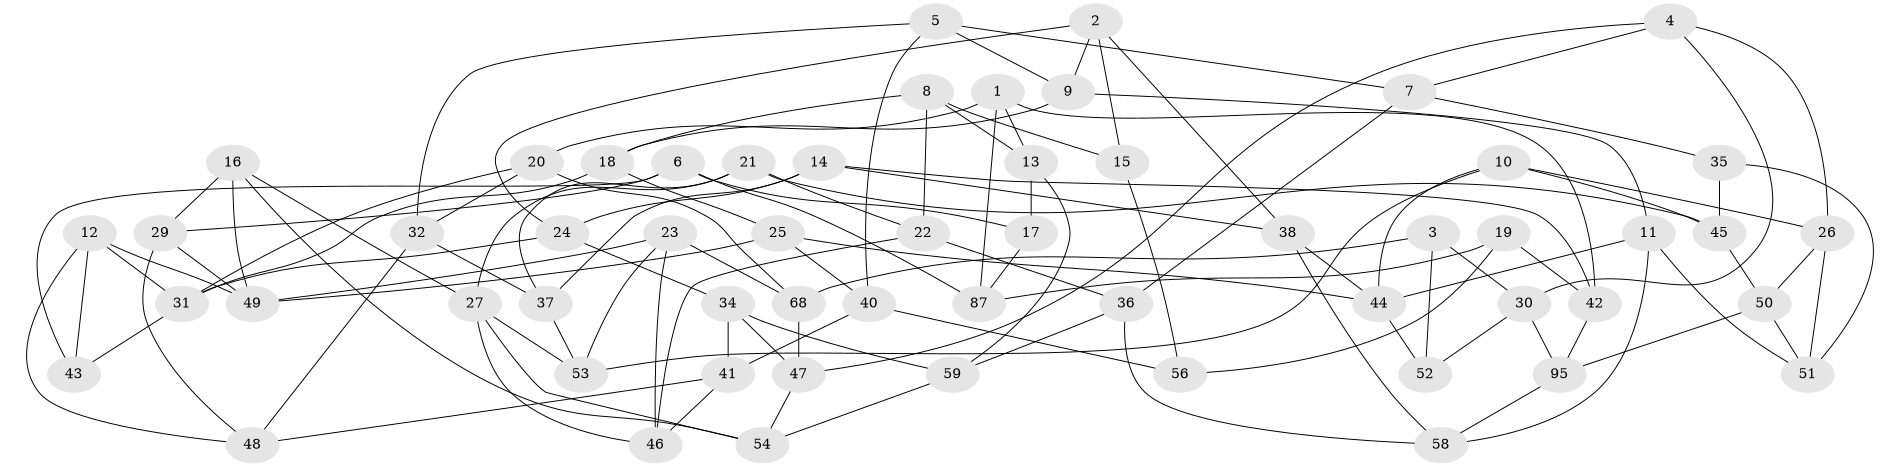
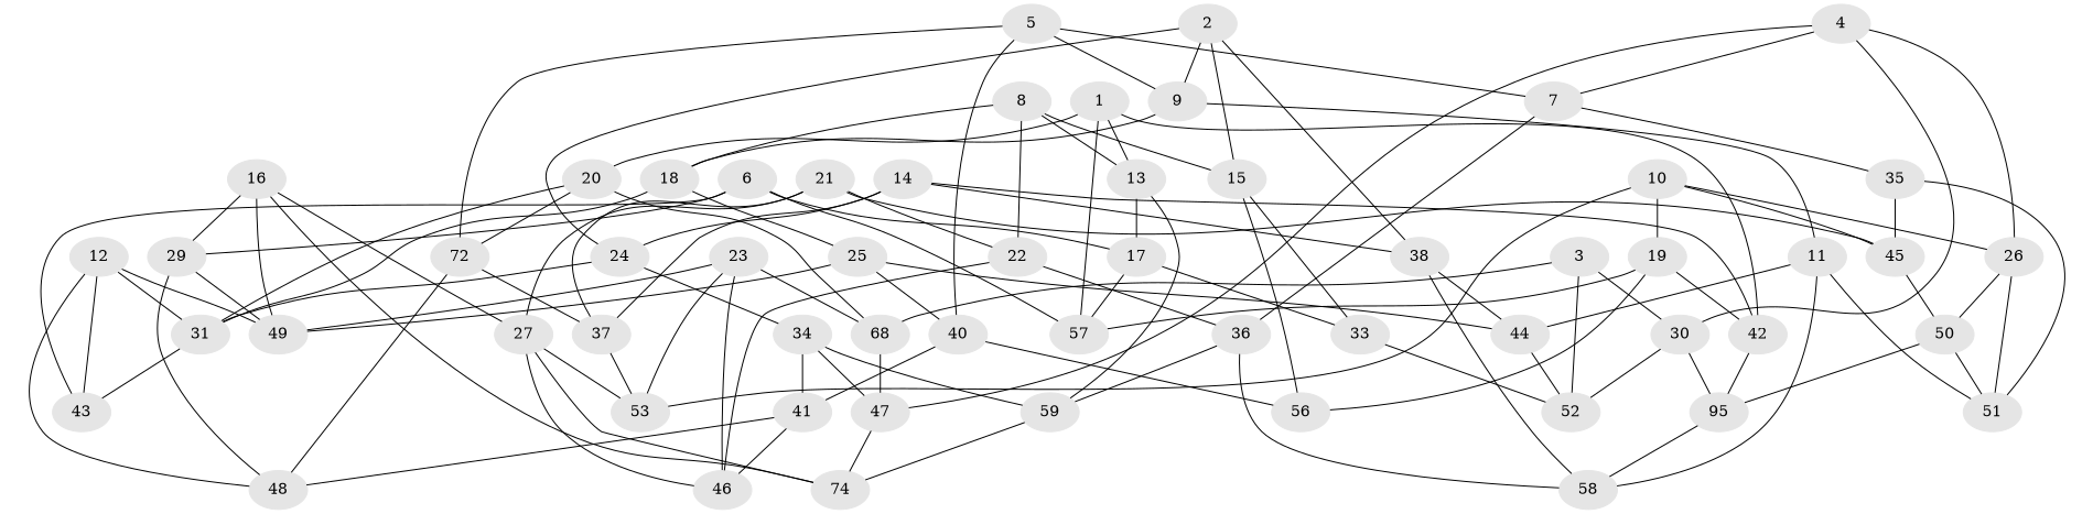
  graph {
    node [color=gray90 style=filled]
    1
    13
    20
    42
-   57 [label=87]
+   57
    17
    n7 [label=59]
    n8 [label=68]
-   32
+   32 [label=72]
    31
    n11 [label=95]
    2
    9
    15
    24
    38
    18
    11
+   33
    56
    34
    44
    58
    3
    30
    52
    47
    4
    7
    26
    35
    36
    51
    50
-   54
+   54 [label=74]
    5
    40
    48
    37
    41
    6
    29
    43
    49
    45
    8
    22
    25
    46
    10
    19
    53
    12
    14
    16
    27
    21
    23
    1 -- 13
    1 -- 20
    1 -- 42
    1 -- 57
    13 -- 17
    13 -- n7
    20 -- n8
    20 -- 32
    20 -- 31
    42 -- n11
    17 -- 57
+   17 -- 33
    n7 -- 54
    n8 -- 47
    32 -- 48
    32 -- 37
    31 -- 43
    n11 -- 58
    2 -- 9
    2 -- 15
    2 -- 24
    2 -- 38
    9 -- 18
    9 -- 11
+   15 -- 33
    15 -- 56
    24 -- 31
    24 -- 34
    38 -- 44
    38 -- 58
    18 -- 31
    18 -- 25
    11 -- 44
    11 -- 58
    11 -- 51
+   33 -- 52
    34 -- n7
    34 -- 47
    34 -- 41
    44 -- 52
    3 -- n8
    3 -- 30
    3 -- 52
    30 -- n11
    30 -- 52
    47 -- 54
    4 -- 30
    4 -- 47
    4 -- 7
    4 -- 26
    7 -- 35
    7 -- 36
    26 -- 51
    26 -- 50
    35 -- 51
    35 -- 45
    36 -- n7
    36 -- 58
    50 -- n11
    50 -- 51
    5 -- 32
    5 -- 9
    5 -- 7
    5 -- 40
    40 -- 56
    40 -- 41
    37 -- 53
    41 -- 48
    41 -- 46
    6 -- 57
    6 -- 17
    6 -- 29
    6 -- 43
    29 -- 48
    29 -- 49
    45 -- 50
    8 -- 13
    8 -- 15
    8 -- 18
    8 -- 22
    22 -- 36
    22 -- 46
    25 -- 44
    25 -- 40
    25 -- 49
    10 -- 26
    10 -- 45
-   10 -- 44
+   10 -- 19
    10 -- 53
    19 -- 42
    19 -- 57
    19 -- 56
    12 -- 31
    12 -- 48
    12 -- 43
    12 -- 49
    14 -- 42
    14 -- 24
    14 -- 38
    14 -- 37
    16 -- 54
    16 -- 29
    16 -- 49
    16 -- 27
    27 -- 54
    27 -- 46
    27 -- 53
    21 -- 37
    21 -- 45
    21 -- 22
    21 -- 27
    23 -- n8
    23 -- 49
    23 -- 46
    23 -- 53
  }
